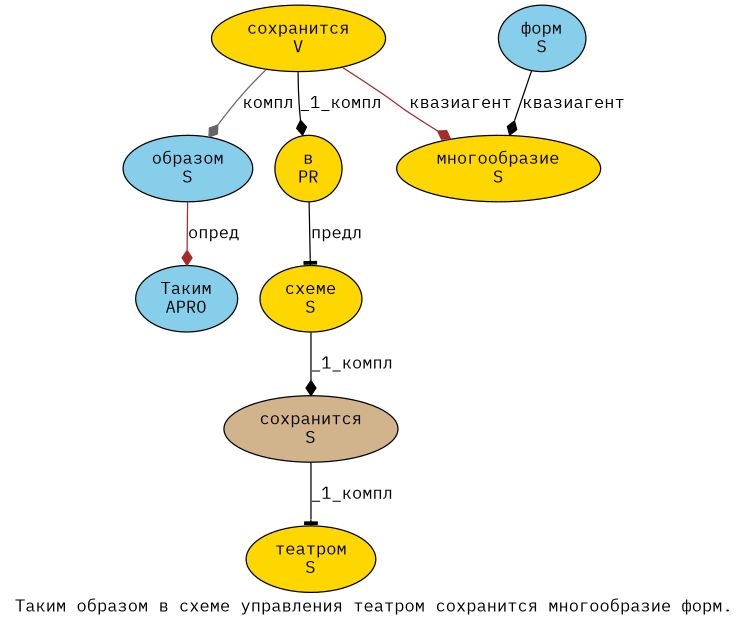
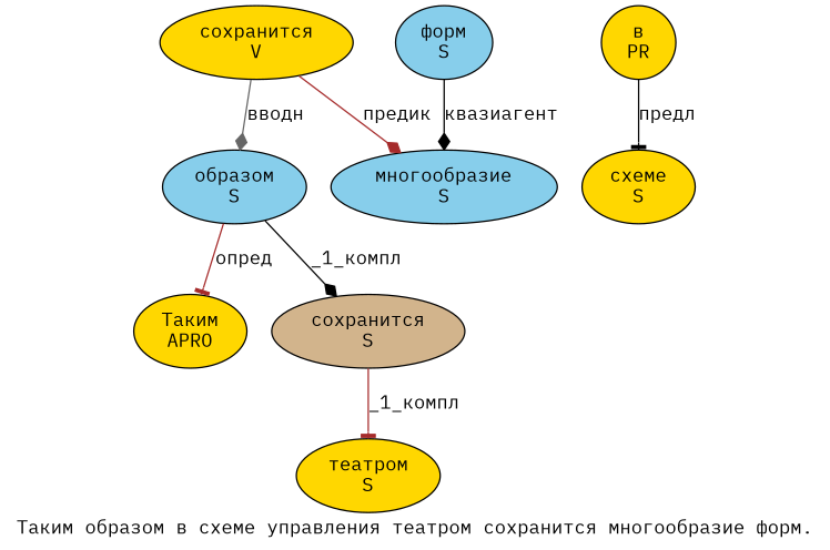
  digraph {
    fontname="IBM Plex Mono"
    label="Таким образом в схеме управления театром сохранится многообразие форм."
    node [fillcolor=skyblue fontname="IBM Plex Mono" penwidth=1 shape=ellipse style=filled]
    edge [arrowhead=diamond color=black fontname="IBM Plex Mono"]
-   n1 [label="Таким\nAPRO"]
+   n1 [fillcolor=gold label="Таким\nAPRO"]
    n2 [label="образом\nS"]
    n3 [fillcolor=gold label="в\nPR"]
    n4 [fillcolor=gold label="схеме\nS"]
    n5 [fillcolor=tan label="сохранится\nS"]
    n6 [fillcolor=gold label="театром\nS"]
    n7 [fillcolor=gold label="сохранится\nV"]
-   n8 [fillcolor=gold label="многообразие\nS"]
+   n8 [label="многообразие\nS"]
    n9 [label="форм\nS"]
-   n2 -> n1 [color=brown label="опред"]
+   n2 -> n1 [arrowhead=tee color=brown label="опред"]
    n3 -> n4 [arrowhead=tee label="предл"]
-   n4 -> n5 [label="_1_компл"]
-   n5 -> n6 [arrowhead=tee label="_1_компл"]
-   n7 -> n2 [color=gray40 label="компл"]
-   n7 -> n3 [label="_1_компл"]
-   n7 -> n8 [color=brown label="квазиагент"]
+   n2 -> n5 [label="_1_компл"]
+   n5 -> n6 [arrowhead=tee color=brown label="_1_компл"]
+   n7 -> n2 [color=gray40 label="вводн"]
+   n7 -> n8 [color=brown label="предик"]
    n9 -> n8 [label="квазиагент"]
  }
